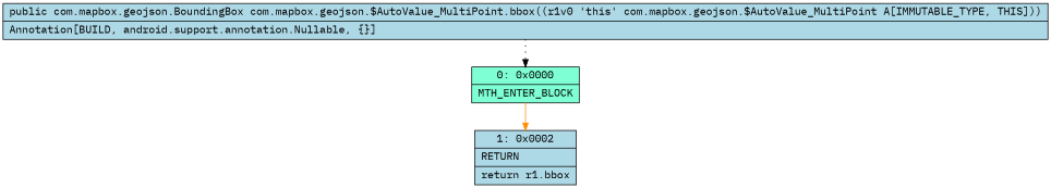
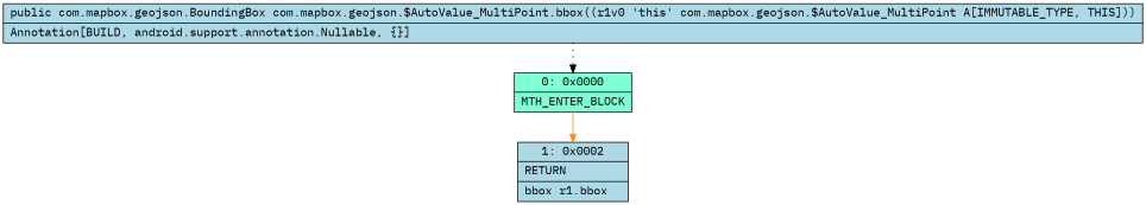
  digraph {
    fontname="IBM Plex Mono"
    node [shape=record style=filled fillcolor=lightblue fontname="IBM Plex Mono"]
    edge [fontname="IBM Plex Mono"]
    n1 [label="{0\:\ 0x0000|MTH_ENTER_BLOCK\l}" fillcolor=aquamarine]
-   n2 [label="{1\:\ 0x0002|RETURN\l|return r1.bbox\l}"]
+   n2 [label="{1\:\ 0x0002|RETURN\l|bbox r1.bbox\l}"]
    n3 [label="{public com.mapbox.geojson.BoundingBox com.mapbox.geojson.$AutoValue_MultiPoint.bbox((r1v0 'this' com.mapbox.geojson.$AutoValue_MultiPoint A[IMMUTABLE_TYPE, THIS]))  | Annotation[BUILD, android.support.annotation.Nullable, \{\}]\l}"]
    n1 -> n2 [color=darkorange style=solid]
    n3 -> n1 [color=black style=dotted]
  }
